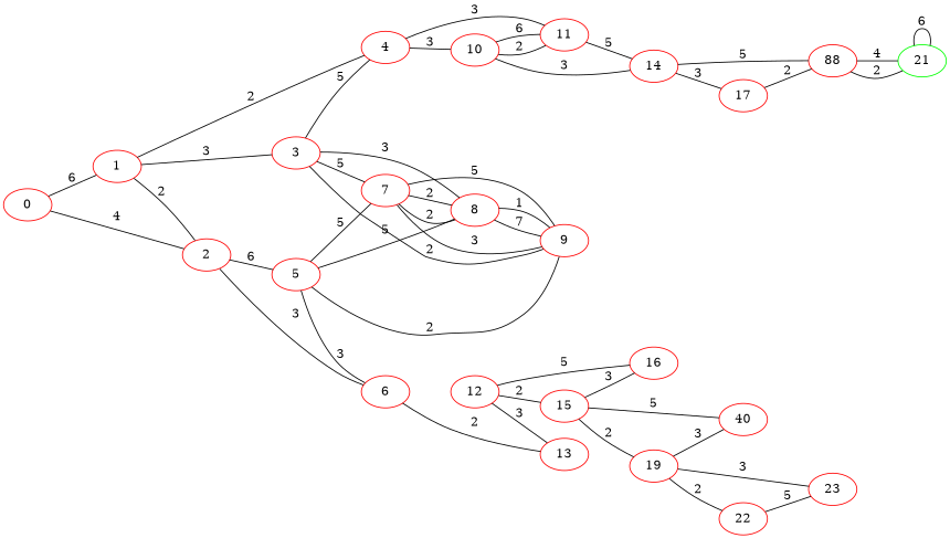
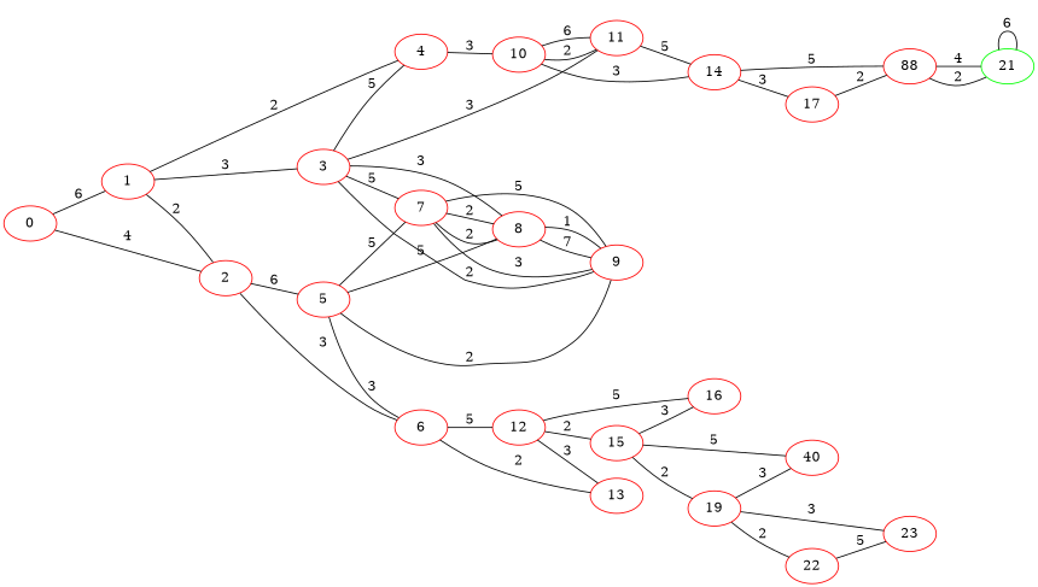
  graph {
    rankdir=LR
    node [color=red weight=1]
    0
    1
    2
    3
    4
    5
    6
    7
    8
    9
    10
    11
    12
    13
    14
    15
    16
    17
    n19 [label=88]
    19
    n21 [label=40]
    21 [color=green weight=2]
    22
    23
    0 -- 1 [label=6]
    0 -- 2 [label=4]
    1 -- 2 [label=2]
    1 -- 3 [label=3]
    1 -- 4 [label=2]
    2 -- 5 [label=6]
    2 -- 6 [label=3]
    3 -- 4 [label=5]
    3 -- 7 [label=5]
    3 -- 8 [label=3]
    3 -- 9 [label=2]
    4 -- 10 [label=3]
-   4 -- 11 [label=3]
+   3 -- 11 [label=3]
    5 -- 6 [label=3]
    5 -- 7 [label=5]
    5 -- 8 [label=5]
    5 -- 9 [label=2]
+   6 -- 12 [label=5]
    6 -- 13 [label=2]
    7 -- 8 [label=2]
    7 -- 8 [label=2]
    7 -- 9 [label=3]
    7 -- 9 [label=5]
    8 -- 9 [label=1]
    8 -- 9 [label=7]
    10 -- 11 [label=6]
    10 -- 11 [label=2]
    10 -- 14 [label=3]
    11 -- 14 [label=5]
    12 -- 13 [label=3]
    12 -- 15 [label=2]
    12 -- 16 [label=5]
    14 -- 17 [label=3]
    14 -- n19 [label=5]
    15 -- 16 [label=3]
    15 -- 19 [label=2]
    15 -- n21 [label=5]
    17 -- n19 [label=2]
    n19 -- 21 [label=4]
    n19 -- 21 [label=2]
    19 -- n21 [label=3]
    19 -- 22 [label=2]
    19 -- 23 [label=3]
    21 -- 21 [label=6]
    22 -- 23 [label=5]
  }
